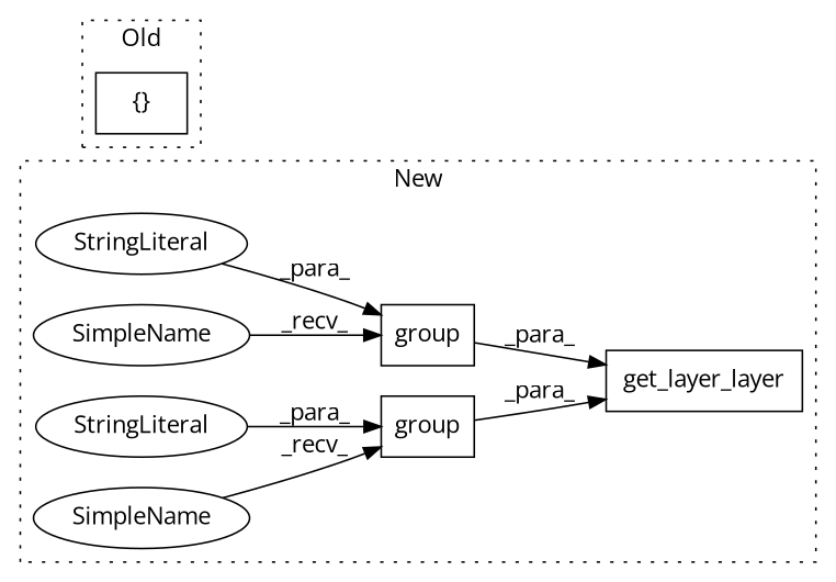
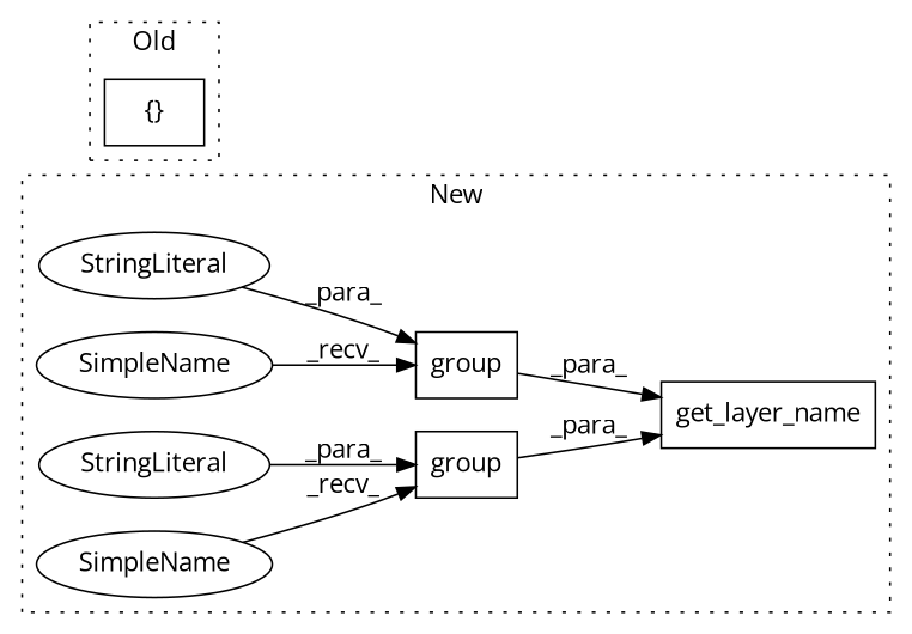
  digraph {
    rankdir=LR
    fontname="Open Sans"
    node [a=32 l="6,1" shape=box fontname="Open Sans"]
    edge [fontname="Open Sans"]
    n1 [label=group s="10493,10505"]
    n2 [a=45 l=6 label=StringLiteral s=10499 shape=ellipse]
-   n3 [l="15,1" label=get_layer_layer s="10460,10506"]
+   n3 [l="15,1" label=get_layer_name s="10460,10506"]
    n4 [label=group s="10477,10489"]
    n5 [a=45 l=6 label=StringLiteral s=10483 shape=ellipse]
    n6 [a=42 l=1 label=SimpleName s=10475 shape=ellipse]
    n7 [a=42 l=1 label=SimpleName s=10491 shape=ellipse]
    n8 [a=4 l="1,1" label="{}" s="10026,10065"]
    subgraph cluster_1 {
      label=New
      style=dotted
      n1
      n2
      n3
      n4
      n5
      n6
      n7
    }
    subgraph cluster_2 {
      label=Old
      style=dotted
      n8
    }
    n1 -> n3 [label=_para_]
    n2 -> n1 [label=_para_]
    n4 -> n3 [label=_para_]
    n5 -> n4 [label=_para_]
    n6 -> n4 [label=_recv_]
    n7 -> n1 [label=_recv_]
  }
